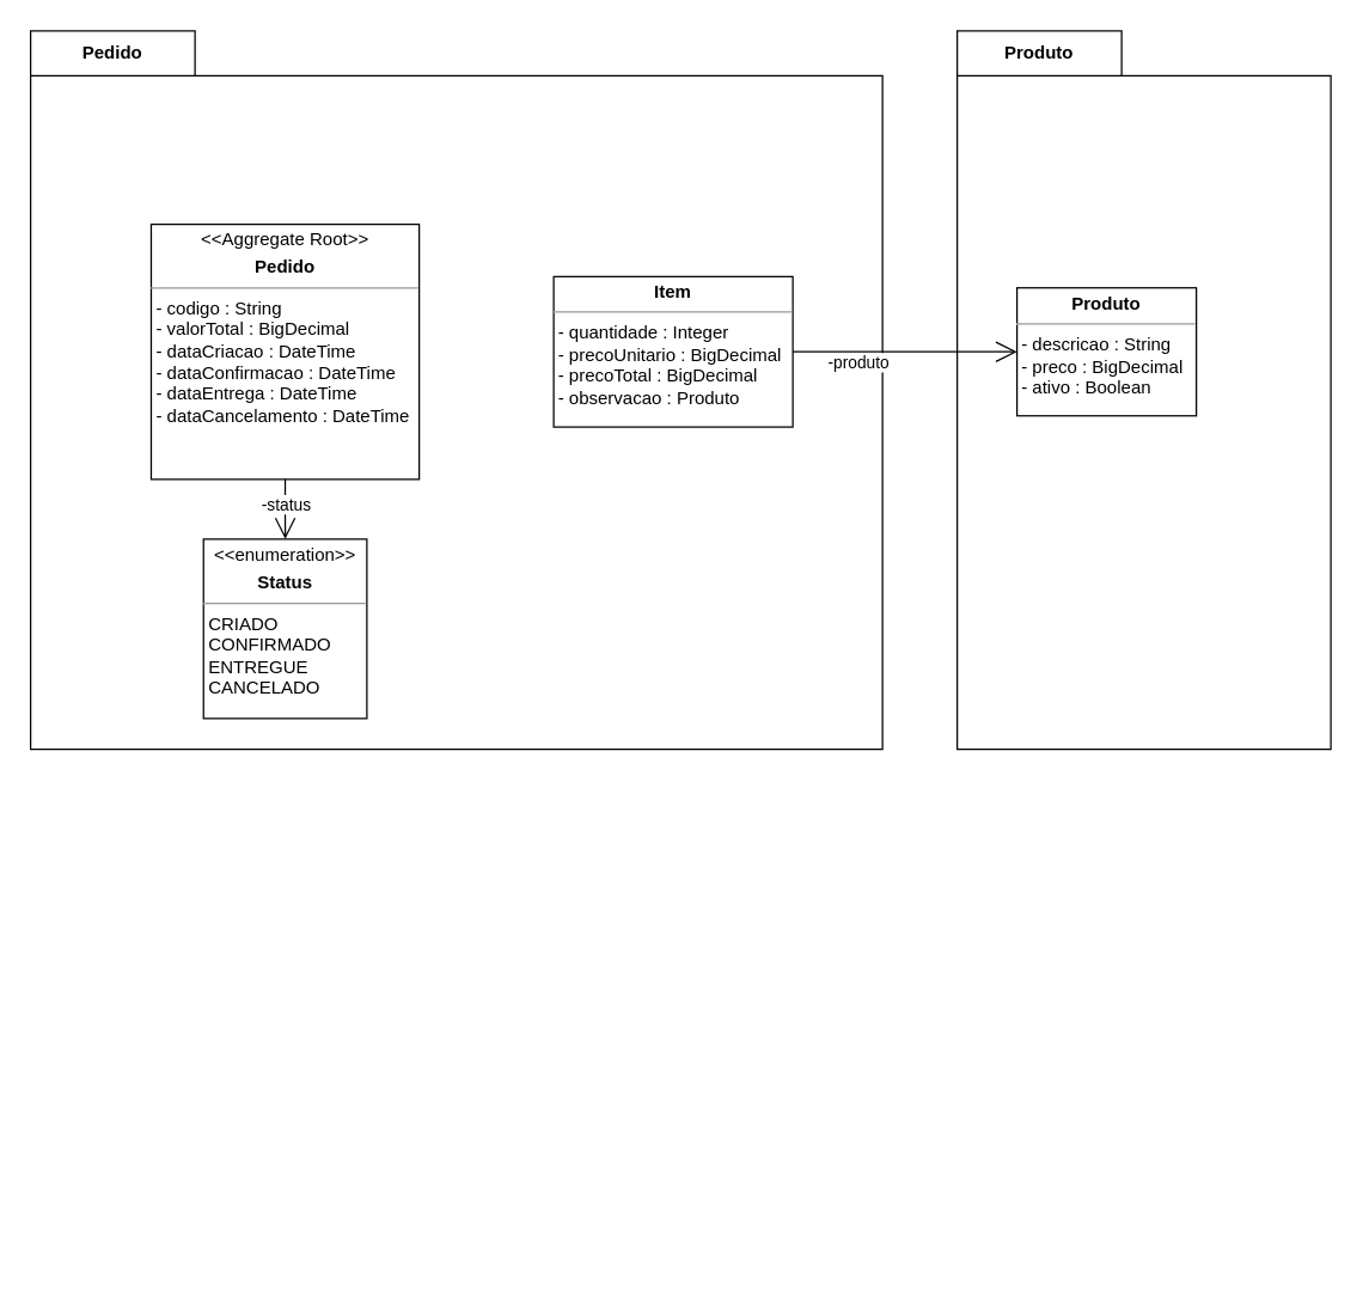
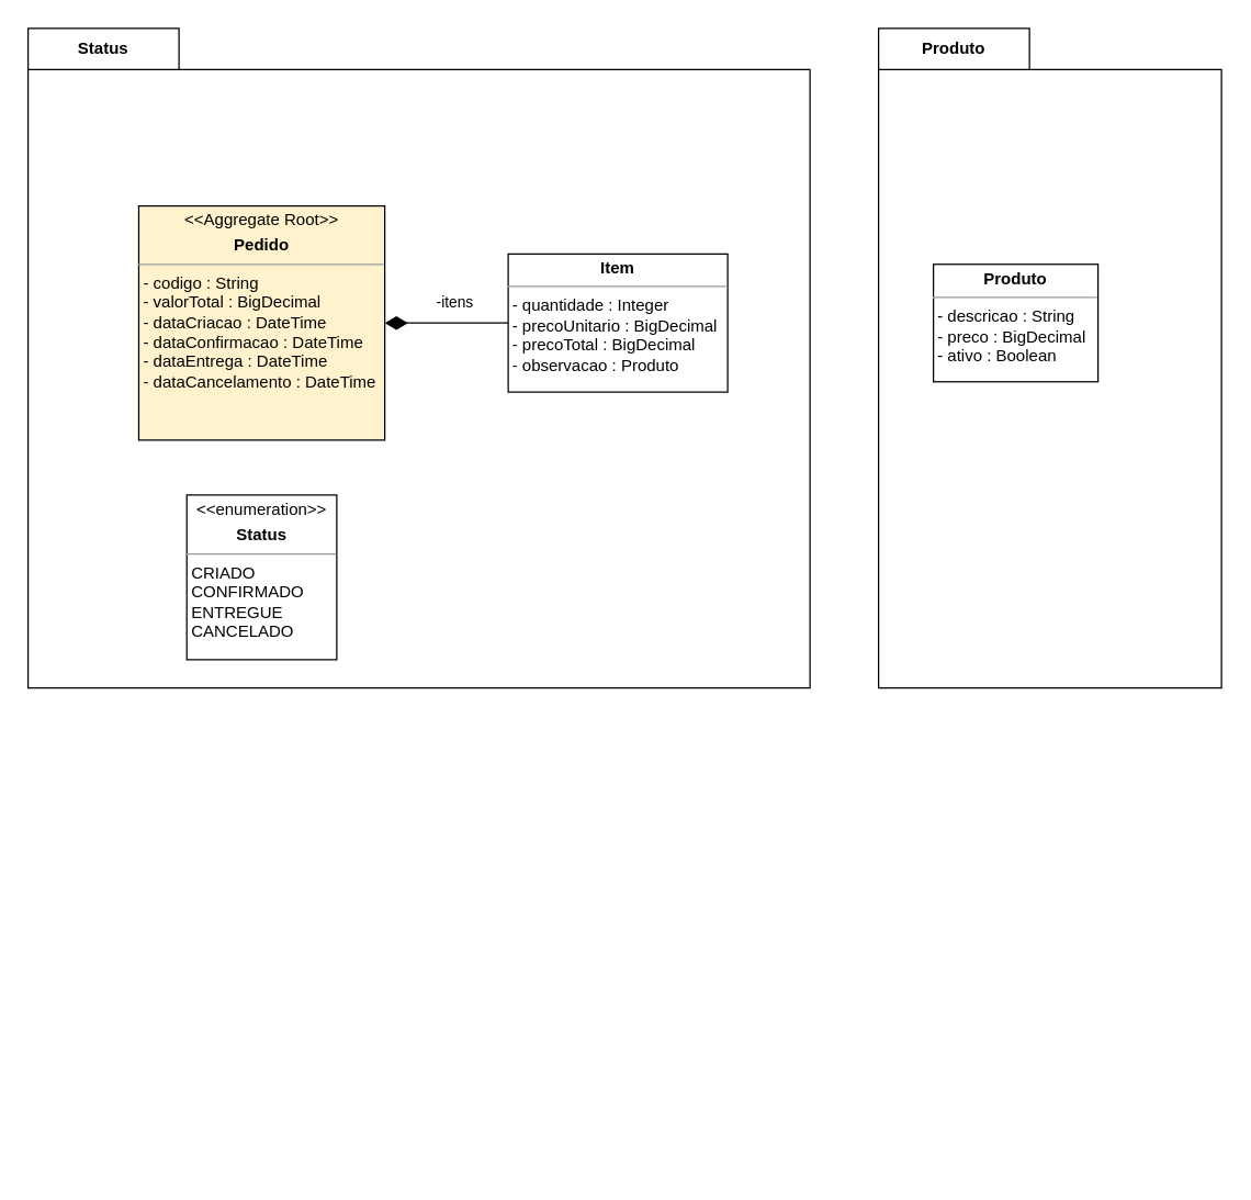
  <mxCell id="0" />
  <mxCell id="1" parent="0" />
- <mxCell id="2" value="Pedido" style="shape=folder;fontStyle=1;tabWidth=110;tabHeight=30;tabPosition=left;html=1;boundedLbl=1;labelInHeader=1;container=0;collapsible=0;whiteSpace=wrap;" parent="1" vertex="1"><mxGeometry x="20" y="20" width="570" height="480.62" as="geometry" /></mxCell>
+ <mxCell id="2" value="Status" style="shape=folder;fontStyle=1;tabWidth=110;tabHeight=30;tabPosition=left;html=1;boundedLbl=1;labelInHeader=1;container=0;collapsible=0;whiteSpace=wrap;" parent="1" vertex="1"><mxGeometry x="20" y="20" width="570" height="480.62" as="geometry" /></mxCell>
  <mxCell id="3" value="" style="html=1;strokeColor=none;resizeWidth=1;resizeHeight=1;fillColor=none;part=1;connectable=0;allowArrows=0;deletable=0;whiteSpace=wrap;" parent="1" vertex="1"><mxGeometry x="30" y="530" width="630" height="322" as="geometry"><mxPoint y="30" as="offset" /></mxGeometry></mxCell>
- <mxCell id="4" value="&lt;p style=&quot;margin:0px;margin-top:4px;text-align:center;&quot;&gt;&amp;lt;&amp;lt;Aggregate Root&amp;gt;&amp;gt;&lt;/p&gt;&lt;p style=&quot;margin:0px;margin-top:4px;text-align:center;&quot;&gt;&lt;b&gt;Pedido&lt;/b&gt;&lt;/p&gt;&lt;hr size=&quot;1&quot;&gt;&amp;nbsp;- codigo : String&lt;br&gt;&amp;nbsp;- valorTotal : BigDecimal&lt;br&gt;&amp;nbsp;- dataCriacao : DateTime&lt;br&gt;&amp;nbsp;- dataConfirmacao : DateTime&lt;br&gt;&amp;nbsp;- dataEntrega : DateTime&lt;br&gt;&amp;nbsp;- dataCancelamento : DateTime&lt;p style=&quot;margin:0px;margin-left:4px;&quot;&gt;&lt;br&gt;&lt;/p&gt;" style="verticalAlign=top;align=left;overflow=fill;fontSize=12;fontFamily=Helvetica;html=1;whiteSpace=wrap;" parent="1" vertex="1"><mxGeometry x="100.68" y="149.38" width="179.32" height="170.62" as="geometry" /></mxCell>
+ <mxCell id="4" value="&lt;p style=&quot;margin:0px;margin-top:4px;text-align:center;&quot;&gt;&amp;lt;&amp;lt;Aggregate Root&amp;gt;&amp;gt;&lt;/p&gt;&lt;p style=&quot;margin:0px;margin-top:4px;text-align:center;&quot;&gt;&lt;b&gt;Pedido&lt;/b&gt;&lt;/p&gt;&lt;hr size=&quot;1&quot;&gt;&amp;nbsp;- codigo : String&lt;br&gt;&amp;nbsp;- valorTotal : BigDecimal&lt;br&gt;&amp;nbsp;- dataCriacao : DateTime&lt;br&gt;&amp;nbsp;- dataConfirmacao : DateTime&lt;br&gt;&amp;nbsp;- dataEntrega : DateTime&lt;br&gt;&amp;nbsp;- dataCancelamento : DateTime&lt;p style=&quot;margin:0px;margin-left:4px;&quot;&gt;&lt;br&gt;&lt;/p&gt;" style="verticalAlign=top;align=left;overflow=fill;fontSize=12;fontFamily=Helvetica;html=1;whiteSpace=wrap;fillColor=#fff2cc;" parent="1" vertex="1"><mxGeometry x="100.68" y="149.38" width="179.32" height="170.62" as="geometry" /></mxCell>
  <mxCell id="5" value="&lt;p style=&quot;margin:0px;margin-top:4px;text-align:center;&quot;&gt;&lt;b&gt;Item&lt;/b&gt;&lt;/p&gt;&lt;hr size=&quot;1&quot;&gt;&lt;div&gt;&amp;nbsp;- quantidade : Integer&lt;/div&gt;&lt;div&gt;&amp;nbsp;- precoUnitario : BigDecimal&lt;/div&gt;&lt;div&gt;&amp;nbsp;- precoTotal : BigDecimal &lt;br&gt;&lt;/div&gt;&amp;nbsp;- observacao : Produto" style="verticalAlign=top;align=left;overflow=fill;fontSize=12;fontFamily=Helvetica;html=1;whiteSpace=wrap;" parent="1" vertex="1"><mxGeometry x="370" y="184.38" width="160" height="100.62" as="geometry" /></mxCell>
  <mxCell id="6" value="&lt;p style=&quot;margin:0px;margin-top:4px;text-align:center;&quot;&gt;&amp;lt;&amp;lt;enumeration&amp;gt;&amp;gt;&lt;/p&gt;&lt;p style=&quot;margin:0px;margin-top:4px;text-align:center;&quot;&gt;&lt;b&gt;Status&lt;/b&gt;&lt;/p&gt;&lt;hr size=&quot;1&quot;&gt;&lt;div&gt;&amp;nbsp;CRIADO&lt;/div&gt;&lt;div&gt;&amp;nbsp;CONFIRMADO&lt;/div&gt;&lt;div&gt;&amp;nbsp;ENTREGUE&lt;/div&gt;&lt;div&gt;&amp;nbsp;CANCELADO&lt;br&gt;&lt;/div&gt;" style="verticalAlign=top;align=left;overflow=fill;fontSize=12;fontFamily=Helvetica;html=1;whiteSpace=wrap;" parent="1" vertex="1"><mxGeometry x="135.68" y="360" width="109.32" height="120" as="geometry" /></mxCell>
- <mxCell id="9" value="" style="endArrow=open;html=1;endSize=12;startArrow=none;startSize=14;startFill=0;edgeStyle=orthogonalEdgeStyle;align=left;verticalAlign=bottom;rounded=0;exitX=0.5;exitY=1;exitDx=0;exitDy=0;" parent="1" source="4" target="6" edge="1"><mxGeometry x="-1" y="3" relative="1" as="geometry"><mxPoint x="250" y="270" as="sourcePoint" /><mxPoint x="410" y="270" as="targetPoint" /></mxGeometry></mxCell>
- <mxCell id="10" value="-status" style="edgeLabel;html=1;align=center;verticalAlign=middle;resizable=0;points=[];" parent="9" vertex="1" connectable="0"><mxGeometry x="-0.441" y="-1" relative="1" as="geometry"><mxPoint x="1" y="6" as="offset" /></mxGeometry></mxCell>
+ <mxCell id="7" value="" style="endArrow=none;html=1;endSize=12;startArrow=diamondThin;startSize=14;startFill=1;edgeStyle=orthogonalEdgeStyle;align=left;verticalAlign=bottom;rounded=0;exitX=1;exitY=0.5;exitDx=0;exitDy=0;entryX=0;entryY=0.5;entryDx=0;entryDy=0;endFill=0;" parent="1" source="4" target="5" edge="1"><mxGeometry x="-1" y="3" relative="1" as="geometry"><mxPoint x="250" y="270" as="sourcePoint" /><mxPoint x="410" y="270" as="targetPoint" /></mxGeometry></mxCell>
+ <mxCell id="8" value="-itens" style="edgeLabel;html=1;align=center;verticalAlign=middle;resizable=0;points=[];" parent="7" vertex="1" connectable="0"><mxGeometry x="0.044" y="2" relative="1" as="geometry"><mxPoint x="3" y="-13" as="offset" /></mxGeometry></mxCell>
  <mxCell id="11" value="Produto" style="shape=folder;fontStyle=1;tabWidth=110;tabHeight=30;tabPosition=left;html=1;boundedLbl=1;labelInHeader=1;container=0;collapsible=0;whiteSpace=wrap;" parent="1" vertex="1"><mxGeometry x="640" y="20" width="250" height="480.62" as="geometry" /></mxCell>
  <mxCell id="12" value="&lt;p style=&quot;margin:0px;margin-top:4px;text-align:center;&quot;&gt;&lt;b&gt;Produto&lt;/b&gt;&lt;/p&gt;&lt;hr size=&quot;1&quot;&gt;&amp;nbsp;- descricao : String&lt;br&gt;&amp;nbsp;- preco : BigDecimal&lt;br&gt;&amp;nbsp;- ativo : Boolean" style="verticalAlign=top;align=left;overflow=fill;fontSize=12;fontFamily=Helvetica;html=1;whiteSpace=wrap;" parent="1" vertex="1"><mxGeometry x="680" y="191.88" width="120" height="85.62" as="geometry" /></mxCell>
- <mxCell id="13" value="" style="endArrow=open;html=1;endSize=12;startArrow=none;startSize=14;startFill=0;edgeStyle=orthogonalEdgeStyle;align=left;verticalAlign=bottom;rounded=0;exitX=1;exitY=0.5;exitDx=0;exitDy=0;" parent="1" source="5" target="12" edge="1"><mxGeometry x="-1" y="3" relative="1" as="geometry"><mxPoint x="200" y="330" as="sourcePoint" /><mxPoint x="200" y="380" as="targetPoint" /></mxGeometry></mxCell>
- <mxCell id="14" value="-produto" style="edgeLabel;html=1;align=center;verticalAlign=middle;resizable=0;points=[];" parent="13" vertex="1" connectable="0"><mxGeometry x="-0.441" y="-1" relative="1" as="geometry"><mxPoint x="1" y="6" as="offset" /></mxGeometry></mxCell>
